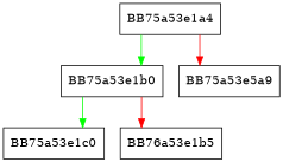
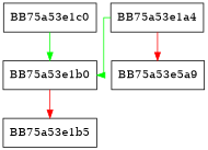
  digraph {
    splines=ortho
    node [shape=box]
    edge [color=green]
    BB75a53e1a4
    BB75a53e1b0
    n3 [label=BB75a53e5a9]
    BB75a53e1c0
-   BB75a53e1b5 [label=BB76a53e1b5]
+   BB75a53e1b5
    BB75a53e1a4 -> BB75a53e1b0
    BB75a53e1a4 -> n3 [color=red]
-   BB75a53e1b0 -> BB75a53e1c0
+   BB75a53e1c0 -> BB75a53e1b0
    BB75a53e1b0 -> BB75a53e1b5 [color=red]
  }
